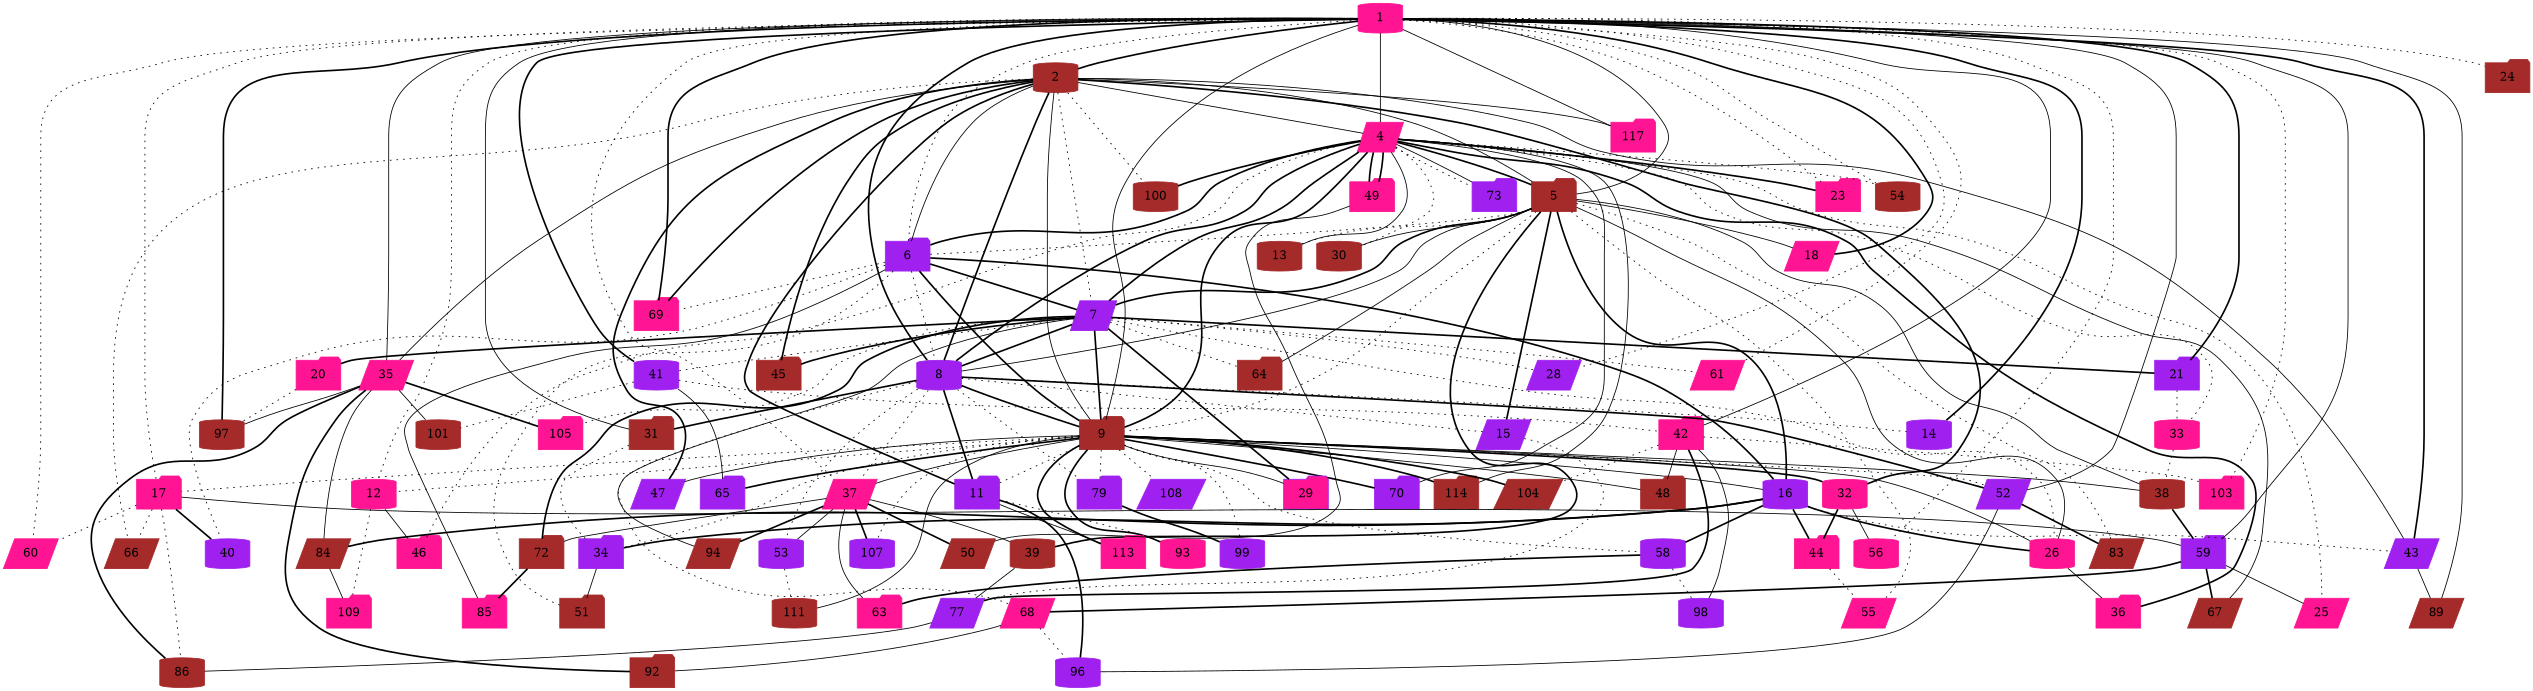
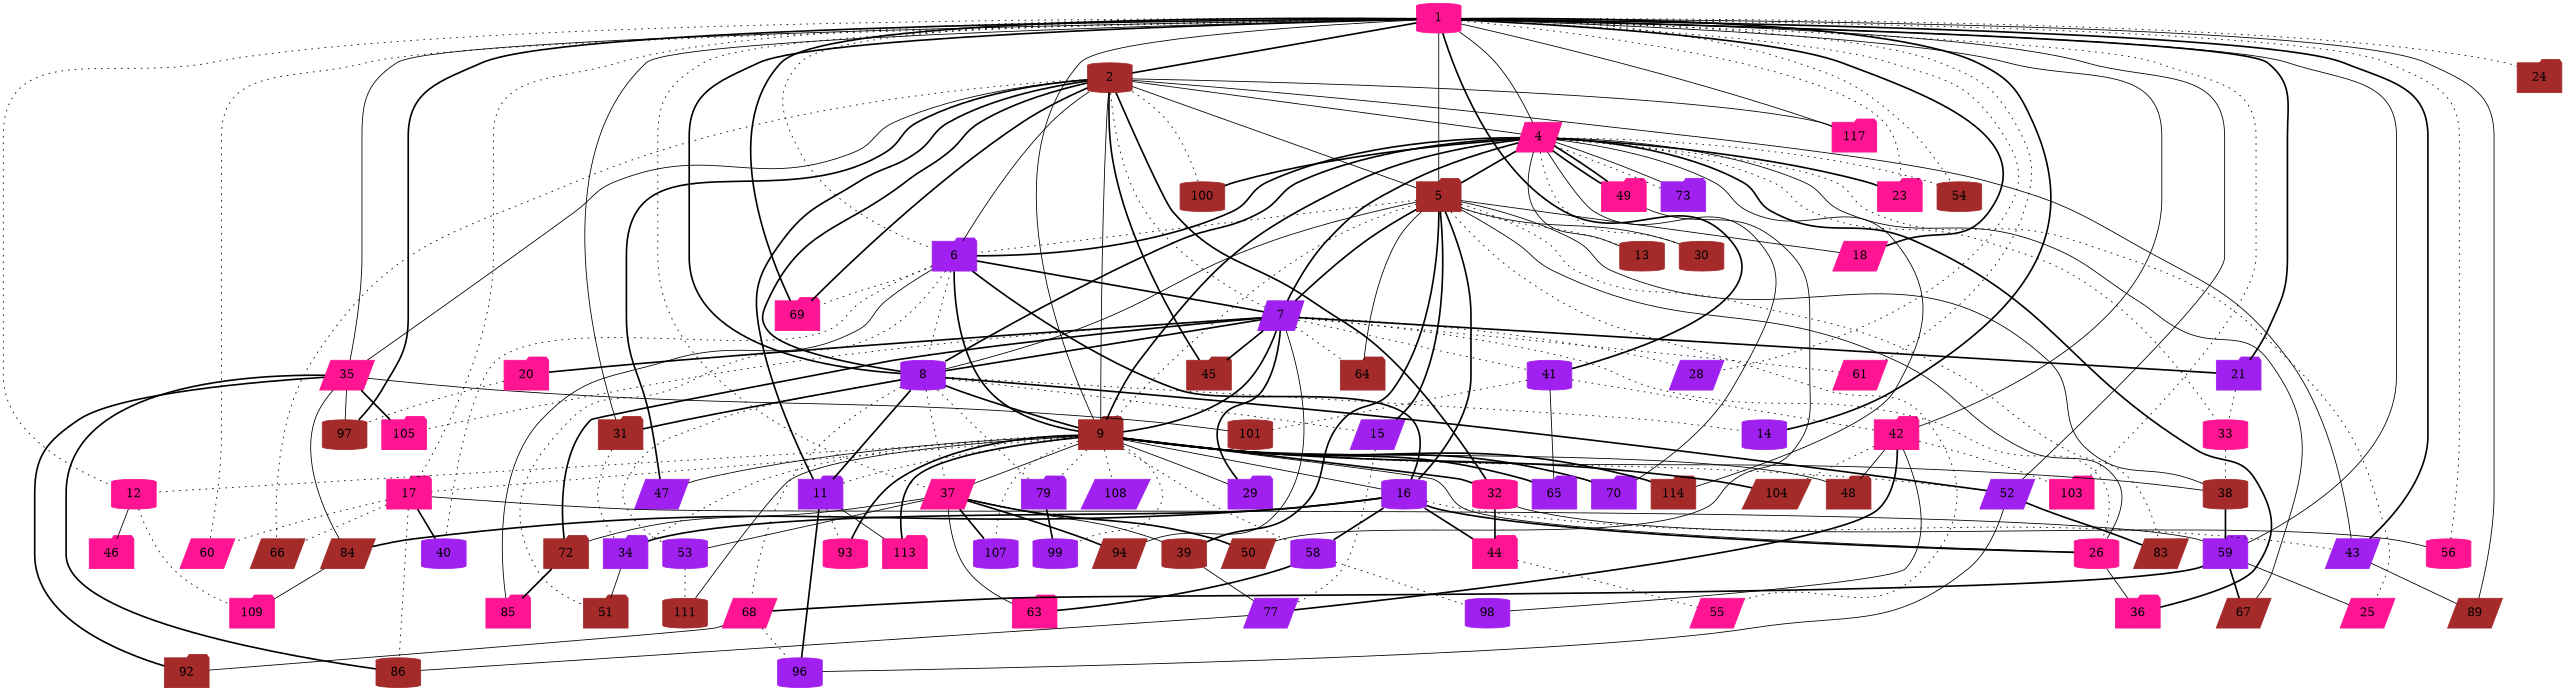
  graph {
    node [color=deeppink shape=folder style=filled]
    edge [style=bold]
    1 [shape=cylinder super="+3"]
    2 [color=brown shape=cylinder super="+71"]
    4 [shape=parallelogram super="+81"]
    5 [color=brown super="+76"]
    6 [color=purple super="+78"]
    8 [color=purple shape=cylinder super="+25"]
    9 [color=brown super="+10"]
    12 [shape=cylinder]
    14 [color=purple shape=cylinder]
    18 [shape=parallelogram]
    n11 [label=17 super="+87"]
    21 [color=purple]
    23
    24 [color=brown]
    28 [color=purple shape=parallelogram]
    31 [color=brown]
    35 [shape=parallelogram super="+115"]
    37 [shape=parallelogram super="+110"]
    41 [color=purple shape=cylinder super="+90"]
    42 [super="+88"]
    43 [color=purple shape=parallelogram super="+75"]
    52 [color=purple shape=parallelogram super="+80"]
    54 [color=brown shape=cylinder]
    56 [shape=cylinder]
    59 [color=purple super="+82"]
    60 [shape=parallelogram]
    61 [shape=parallelogram]
    69 [super="+112"]
    89 [color=brown shape=parallelogram]
    97 [color=brown shape=cylinder]
    103
    117
    7 [color=purple shape=parallelogram super="+17"]
    11 [color=purple super="+91"]
    32 [shape=cylinder super="+57"]
    45 [color=brown]
    47 [color=purple shape=parallelogram]
    66 [color=brown shape=parallelogram]
    100 [color=brown shape=cylinder]
    13 [color=brown shape=cylinder]
    30 [color=brown shape=cylinder]
    33 [shape=cylinder]
    36
    46
    49
    67 [color=brown shape=parallelogram]
    70 [color=purple]
    73 [color=purple]
    n49 [label=25 shape=parallelogram]
    114 [color=brown]
    15 [color=purple shape=parallelogram]
    16 [color=purple shape=cylinder super="+27"]
    26 [shape=cylinder super="+62"]
    38 [color=brown shape=cylinder super="+74"]
    39 [color=brown shape=cylinder]
    55 [shape=parallelogram]
    64 [color=brown]
    83 [color=brown shape=parallelogram]
    40 [color=purple shape=cylinder]
    51 [color=brown]
    85
    20 [super="+22"]
-   29 [color=purple super="+106" fillcolor=deeppink]
+   29 [color=purple super="+106"]
    72 [color=brown]
    94 [color=brown shape=parallelogram]
    105
    53 [color=purple shape=cylinder]
    68 [shape=parallelogram]
    79 [color=purple]
    34 [color=purple super="+102"]
    48 [color=brown]
    58 [color=purple shape=cylinder]
    65 [color=purple]
    93 [shape=cylinder]
    99 [color=purple shape=cylinder]
    104 [color=brown shape=parallelogram]
    107 [color=purple shape=cylinder]
    108 [color=purple shape=parallelogram]
    111 [color=brown shape=cylinder]
    113
    109
    86 [color=brown shape=cylinder]
    84 [color=brown shape=parallelogram]
    92 [color=brown]
    101 [color=brown shape=cylinder]
    50 [color=brown shape=parallelogram]
    63
    77 [color=purple shape=parallelogram]
    98 [color=purple shape=cylinder]
    96 [color=purple shape=cylinder super="+116"]
    44
    1 -- 2 [weight=3]
    1 -- 4 [style=solid weight=3]
    1 -- 5 [style=solid weight=2]
    1 -- 6 [style=dotted weight=2]
    1 -- 8 [weight=2]
    1 -- 9 [style=solid weight=4]
    1 -- 12 [style=dotted]
    1 -- 14
    1 -- 18
    1 -- n11 [style=dotted]
    1 -- 21
    1 -- 23 [style=dotted]
    1 -- 24 [style=dotted]
    1 -- 28 [style=dotted]
    1 -- 31 [style=solid]
    1 -- 35 [style=solid]
    1 -- 37 [style=dotted]
    1 -- 41
    1 -- 42 [style=solid]
    1 -- 43
    1 -- 52 [style=solid]
    1 -- 54 [style=dotted]
    1 -- 56 [style=dotted]
    1 -- 59 [style=solid]
    1 -- 60 [style=dotted]
    1 -- 61 [style=dotted]
    1 -- 69
    1 -- 89 [style=solid]
    1 -- 97
    1 -- 103 [style=dotted]
    1 -- 117 [style=solid]
    2 -- 4 [style=solid]
    2 -- 5 [style=solid]
    2 -- 6 [style=solid]
    2 -- 8
    2 -- 9 [style=solid weight=2]
    2 -- 35 [style=solid]
    2 -- 43 [style=solid]
    2 -- 69
    2 -- 117 [style=solid]
    2 -- 7 [style=dotted]
    2 -- 11
    2 -- 32
    2 -- 45
    2 -- 47
    2 -- 66 [style=dotted]
    2 -- 100 [style=dotted]
    4 -- 5
    4 -- 6
    4 -- 8 [weight=2]
    4 -- 9 [weight=2]
    4 -- 23
    4 -- 54 [style=dotted]
    4 -- 7
    4 -- 100
    4 -- 13 [style=solid]
    4 -- 30 [style=dotted]
    4 -- 33 [style=dotted]
    4 -- 36
-   4 -- 46 [style=dotted]
    4 -- 49
    4 -- 49
    4 -- 67 [style=solid]
    4 -- 70 [style=solid]
    4 -- 73 [style=dotted]
    4 -- 73 [style=solid]
    4 -- n49 [style=dotted]
    4 -- 114 [style=solid]
    5 -- 6 [style=dotted]
    5 -- 8 [style=solid]
    5 -- 9 [style=dotted weight=2]
    5 -- 18 [style=solid]
    5 -- 7
    5 -- 13 [style=dotted]
    5 -- 30 [style=solid]
    5 -- 15
    5 -- 16
    5 -- 26 [style=solid]
    5 -- 38 [style=solid]
    5 -- 39
    5 -- 55 [style=dotted]
    5 -- 64 [style=solid]
    5 -- 83 [style=dotted]
    6 -- 8 [style=dotted]
    6 -- 9 [weight=2]
    6 -- 69 [style=dotted]
    6 -- 7
    6 -- 16
    6 -- 40 [style=dotted]
    6 -- 51 [style=dotted]
    6 -- 85 [style=solid]
    8 -- 9 [weight=2]
    8 -- 14 [style=dotted]
    8 -- 31
    8 -- 37 [style=dotted]
    8 -- 52
    8 -- 11
    8 -- 15 [style=dotted]
    8 -- 53 [style=dotted]
    8 -- 68 [style=dotted]
    8 -- 79 [style=dotted]
    9 -- 12 [style=dotted]
    9 -- n11 [style=dotted]
    9 -- 37 [style=solid]
    9 -- 52 [style=dotted]
    9 -- 11 [style=dotted]
    9 -- 32 [weight=2]
    9 -- 47 [style=solid]
    9 -- 70
    9 -- 114
    9 -- 16 [style=solid]
    9 -- 26 [style=solid]
    9 -- 38 [style=solid]
    9 -- 29 [style=solid weight=2]
    9 -- 79 [style=dotted]
    9 -- 34 [style=dotted]
    9 -- 48 [style=solid]
    9 -- 58 [style=dotted]
    9 -- 65
    9 -- 93
    9 -- 99 [style=dotted]
    9 -- 104
    9 -- 107 [style=dotted]
    9 -- 108 [style=dotted]
    9 -- 111 [style=solid]
    9 -- 113
    12 -- 46 [style=solid]
    12 -- 109 [style=dotted]
    n11 -- 59 [style=solid]
    n11 -- 60 [style=dotted]
    n11 -- 66 [style=dotted]
    n11 -- 40
    n11 -- 86 [style=dotted]
    21 -- 33 [style=dotted]
    31 -- 34 [style=dotted]
    35 -- 97 [style=solid]
    35 -- 105
    35 -- 86
    35 -- 84 [style=solid]
    35 -- 92
    35 -- 101 [style=solid]
    37 -- 39 [style=solid]
    37 -- 72 [style=solid]
    37 -- 94
    37 -- 53 [style=solid]
    37 -- 107
    37 -- 50
    37 -- 63 [style=solid]
    41 -- 42 [style=dotted]
    41 -- 65 [style=solid]
    41 -- 101 [style=dotted]
    42 -- 103 [style=dotted]
    42 -- 48 [style=solid]
    42 -- 104 [style=dotted]
    42 -- 77
    42 -- 98 [style=solid]
    43 -- 89 [style=solid]
    52 -- 83
    52 -- 96 [style=solid]
    59 -- 67
    59 -- n49 [style=solid]
    59 -- 68
    7 -- 8
    7 -- 9 [weight=2]
    7 -- 21
    7 -- 28 [style=dotted]
    7 -- 41 [style=dotted weight=2]
    7 -- 61 [style=dotted]
    7 -- 45
    7 -- 26 [style=dotted]
    7 -- 64 [style=dotted]
    7 -- 20
    7 -- 29
    7 -- 72
    7 -- 94 [style=solid]
    7 -- 105 [style=dotted]
    11 -- 93 [style=dotted]
    11 -- 113 [style=solid]
    11 -- 96
    32 -- 56 [style=solid]
    32 -- 44
    33 -- 38 [style=dotted]
    49 -- 50 [style=solid]
    15 -- 77 [style=dotted]
    16 -- 43 [style=dotted]
    16 -- 26
    16 -- 34
    16 -- 58
    16 -- 84
    16 -- 44
    26 -- 36 [style=solid]
    38 -- 59
    39 -- 77 [style=solid]
    20 -- 97 [style=dotted]
    72 -- 85
    53 -- 111 [style=dotted]
    68 -- 92 [style=solid]
    68 -- 96 [style=dotted]
    79 -- 99
    34 -- 51 [style=solid]
    58 -- 63
    58 -- 98 [style=dotted]
    84 -- 109 [style=solid]
    77 -- 86 [style=solid]
    44 -- 55 [style=dotted]
  }
